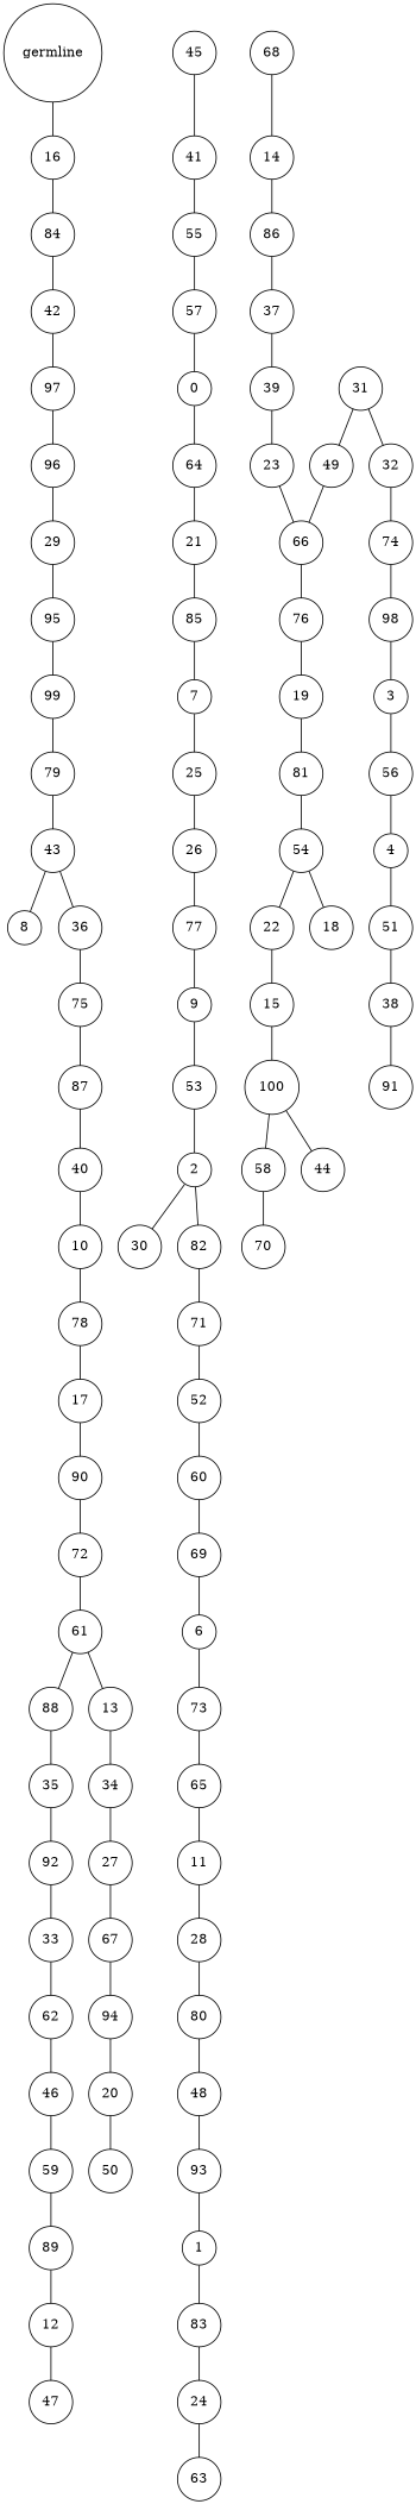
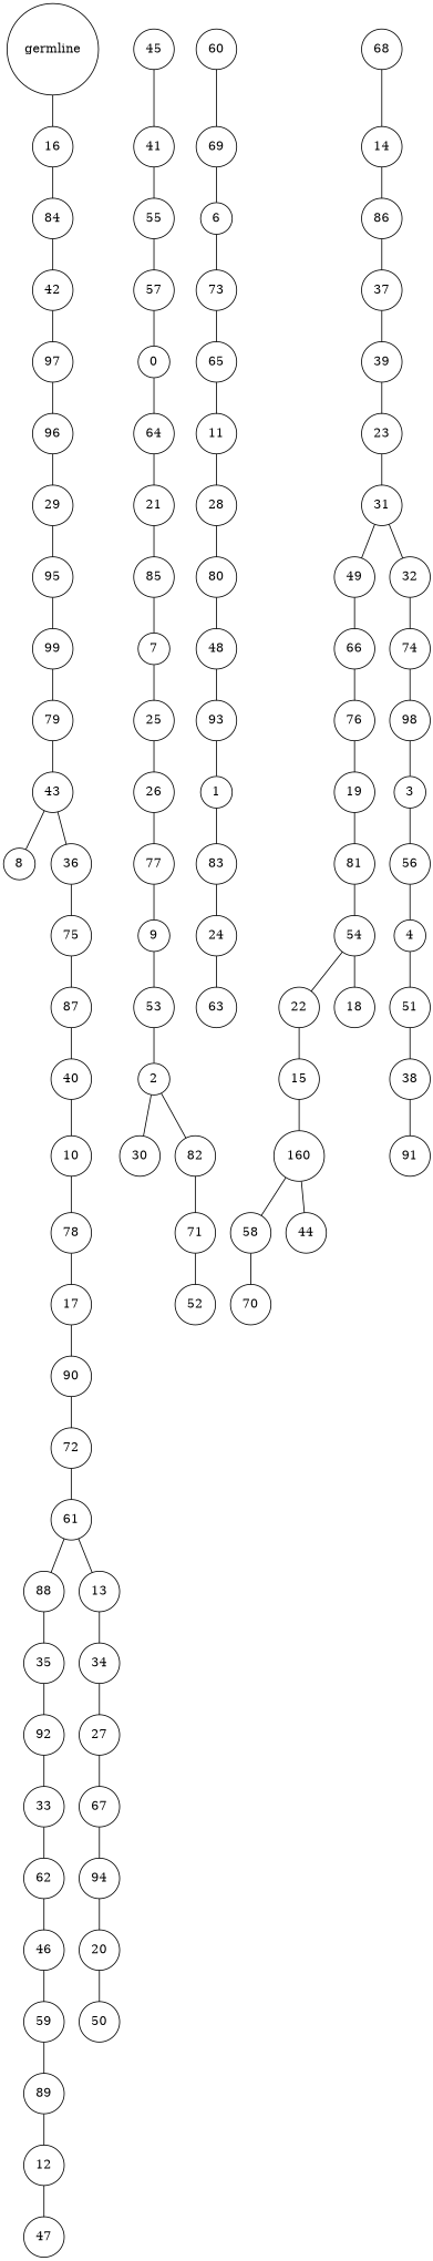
  graph {
    rankdir=UD
    splines=line
    node [shape=circle]
    n1 [label=germline]
    n2 [label=16]
    n3 [label=84]
    n4 [label=42]
    n5 [label=97]
    n6 [label=96]
    n7 [label=29]
    n8 [label=95]
    n9 [label=99]
    n10 [label=79]
    n11 [label=43]
    n12 [label=8]
    n13 [label=36]
    n14 [label=75]
    n15 [label=87]
    n16 [label=40]
    n17 [label=10]
    n18 [label=78]
    n19 [label=17]
    n20 [label=90]
    n21 [label=72]
    n22 [label=61]
    n23 [label=88]
    n24 [label=13]
    n25 [label=35]
    n26 [label=34]
    n27 [label=92]
    n28 [label=33]
    n29 [label=62]
    n30 [label=46]
    n31 [label=59]
    n32 [label=89]
    n33 [label=12]
    n34 [label=47]
    n35 [label=27]
    n36 [label=67]
    n37 [label=94]
    n38 [label=20]
    n39 [label=50]
    n40 [label=45]
    n41 [label=41]
    n42 [label=55]
    n43 [label=57]
    n44 [label=0]
    n45 [label=64]
    n46 [label=21]
    n47 [label=85]
    n48 [label=7]
    n49 [label=25]
    n50 [label=26]
    n51 [label=77]
    n52 [label=9]
    n53 [label=53]
    n54 [label=2]
    n55 [label=30]
    n56 [label=82]
    n57 [label=71]
    n58 [label=52]
    n59 [label=60]
    n60 [label=69]
    n61 [label=68]
    n62 [label=14]
    n63 [label=6]
    n64 [label=86]
    n65 [label=37]
    n66 [label=39]
    n67 [label=23]
    n68 [label=31]
    n69 [label=49]
    n70 [label=32]
    n71 [label=66]
    n72 [label=74]
    n73 [label=76]
    n74 [label=19]
    n75 [label=81]
    n76 [label=54]
    n77 [label=22]
    n78 [label=18]
    n79 [label=15]
-   n80 [label=100]
+   n80 [label=160]
    n81 [label=58]
    n82 [label=44]
    n83 [label=70]
    n84 [label=98]
    n85 [label=3]
    n86 [label=56]
    n87 [label=4]
    n88 [label=51]
    n89 [label=38]
    n90 [label=91]
    n91 [label=73]
    n92 [label=65]
    n93 [label=11]
    n94 [label=28]
    n95 [label=80]
    n96 [label=48]
    n97 [label=93]
    n98 [label=1]
    n99 [label=83]
    n100 [label=24]
    n101 [label=63]
    n1 -- n2
    n2 -- n3
    n3 -- n4
    n4 -- n5
    n5 -- n6
    n6 -- n7
    n7 -- n8
    n8 -- n9
    n9 -- n10
    n10 -- n11
    n11 -- n12
    n11 -- n13
    n13 -- n14
    n14 -- n15
    n15 -- n16
    n16 -- n17
    n17 -- n18
    n18 -- n19
    n19 -- n20
    n20 -- n21
    n21 -- n22
    n22 -- n23
    n22 -- n24
    n23 -- n25
    n24 -- n26
    n25 -- n27
    n26 -- n35
    n27 -- n28
    n28 -- n29
    n29 -- n30
    n30 -- n31
    n31 -- n32
    n32 -- n33
    n33 -- n34
    n35 -- n36
    n36 -- n37
    n37 -- n38
    n38 -- n39
    n40 -- n41
    n41 -- n42
    n42 -- n43
    n43 -- n44
    n44 -- n45
    n45 -- n46
    n46 -- n47
    n47 -- n48
    n48 -- n49
    n49 -- n50
    n50 -- n51
    n51 -- n52
    n52 -- n53
    n53 -- n54
    n54 -- n55
    n54 -- n56
    n56 -- n57
    n57 -- n58
-   n58 -- n59
    n59 -- n60
    n60 -- n63
    n61 -- n62
    n62 -- n64
    n63 -- n91
    n64 -- n65
    n65 -- n66
    n66 -- n67
-   n67 -- n71
+   n67 -- n68
    n68 -- n69
    n68 -- n70
    n69 -- n71
    n70 -- n72
    n71 -- n73
    n72 -- n84
    n73 -- n74
    n74 -- n75
    n75 -- n76
    n76 -- n77
    n76 -- n78
    n77 -- n79
    n79 -- n80
    n80 -- n81
    n80 -- n82
    n81 -- n83
    n84 -- n85
    n85 -- n86
    n86 -- n87
    n87 -- n88
    n88 -- n89
    n89 -- n90
    n91 -- n92
    n92 -- n93
    n93 -- n94
    n94 -- n95
    n95 -- n96
    n96 -- n97
    n97 -- n98
    n98 -- n99
    n99 -- n100
    n100 -- n101
  }
